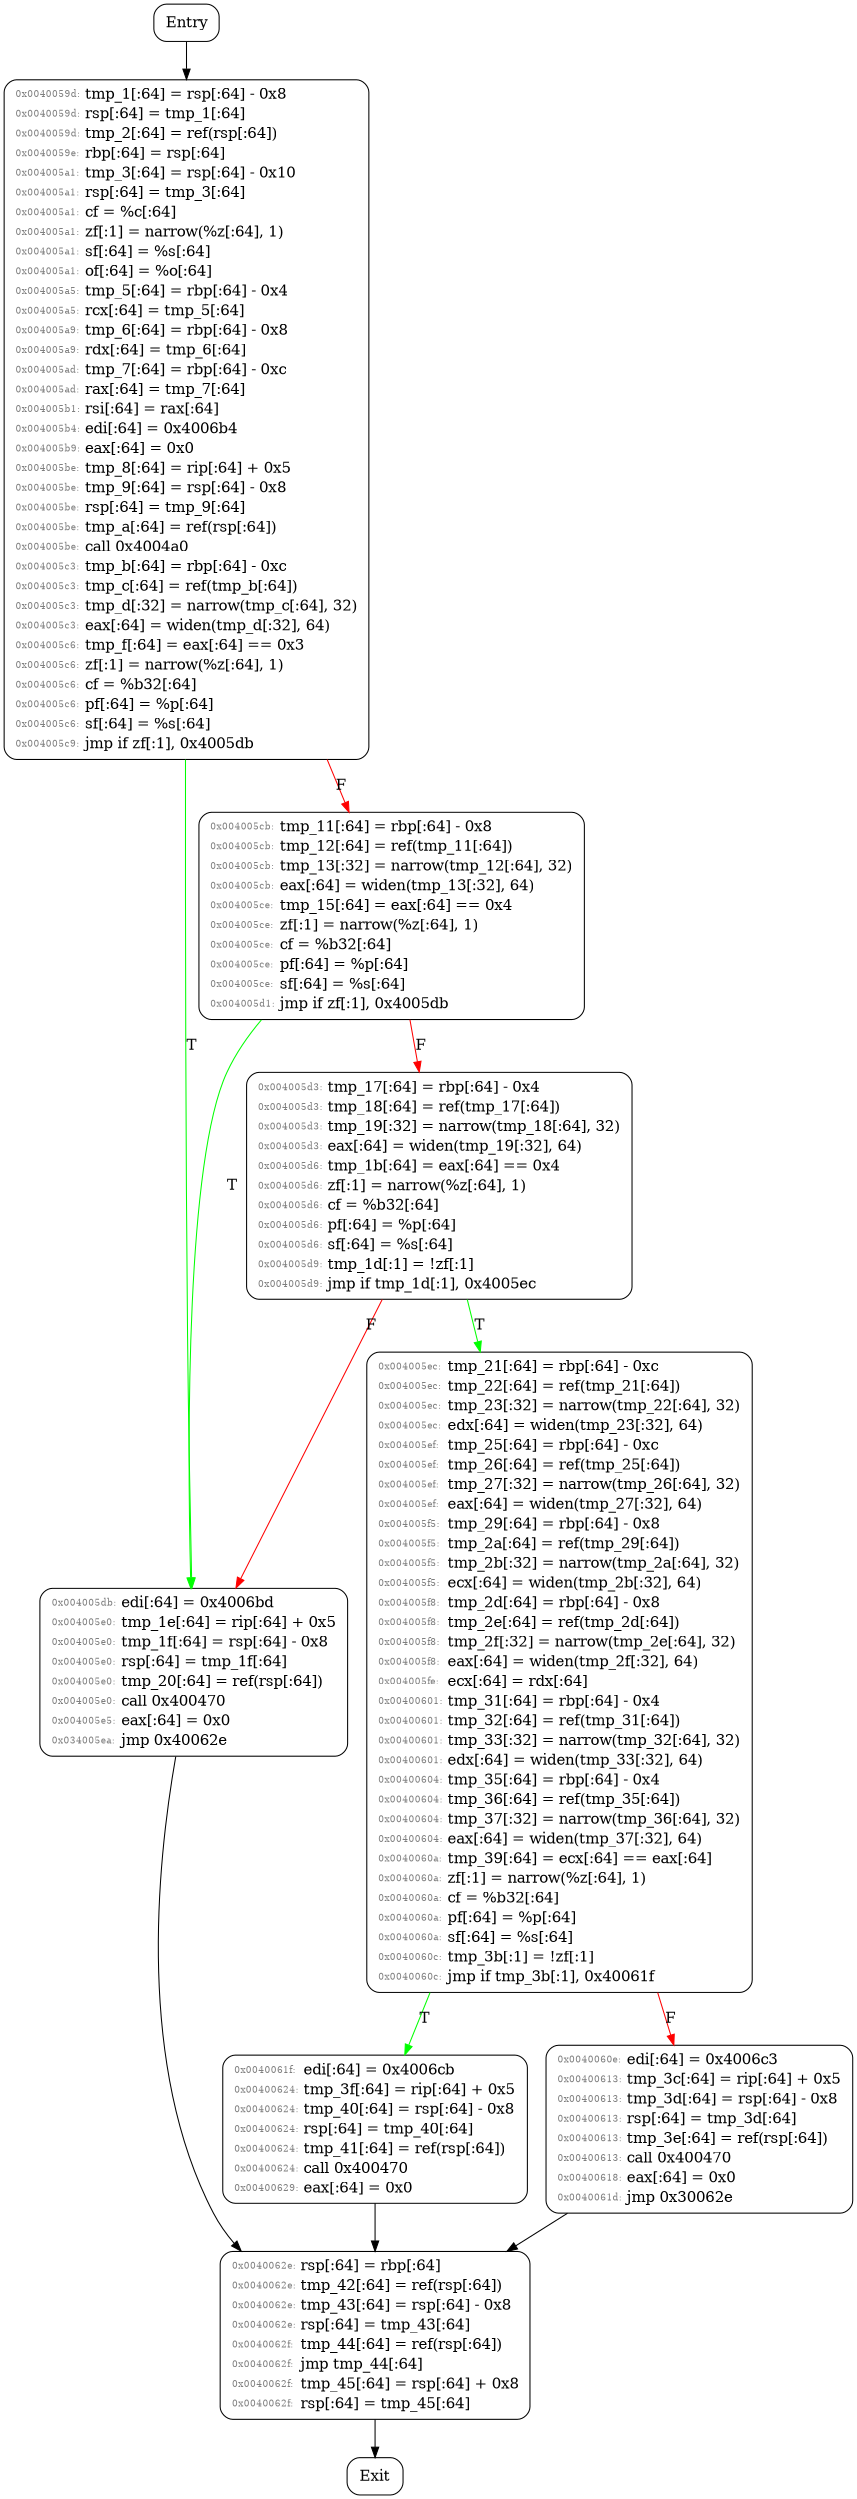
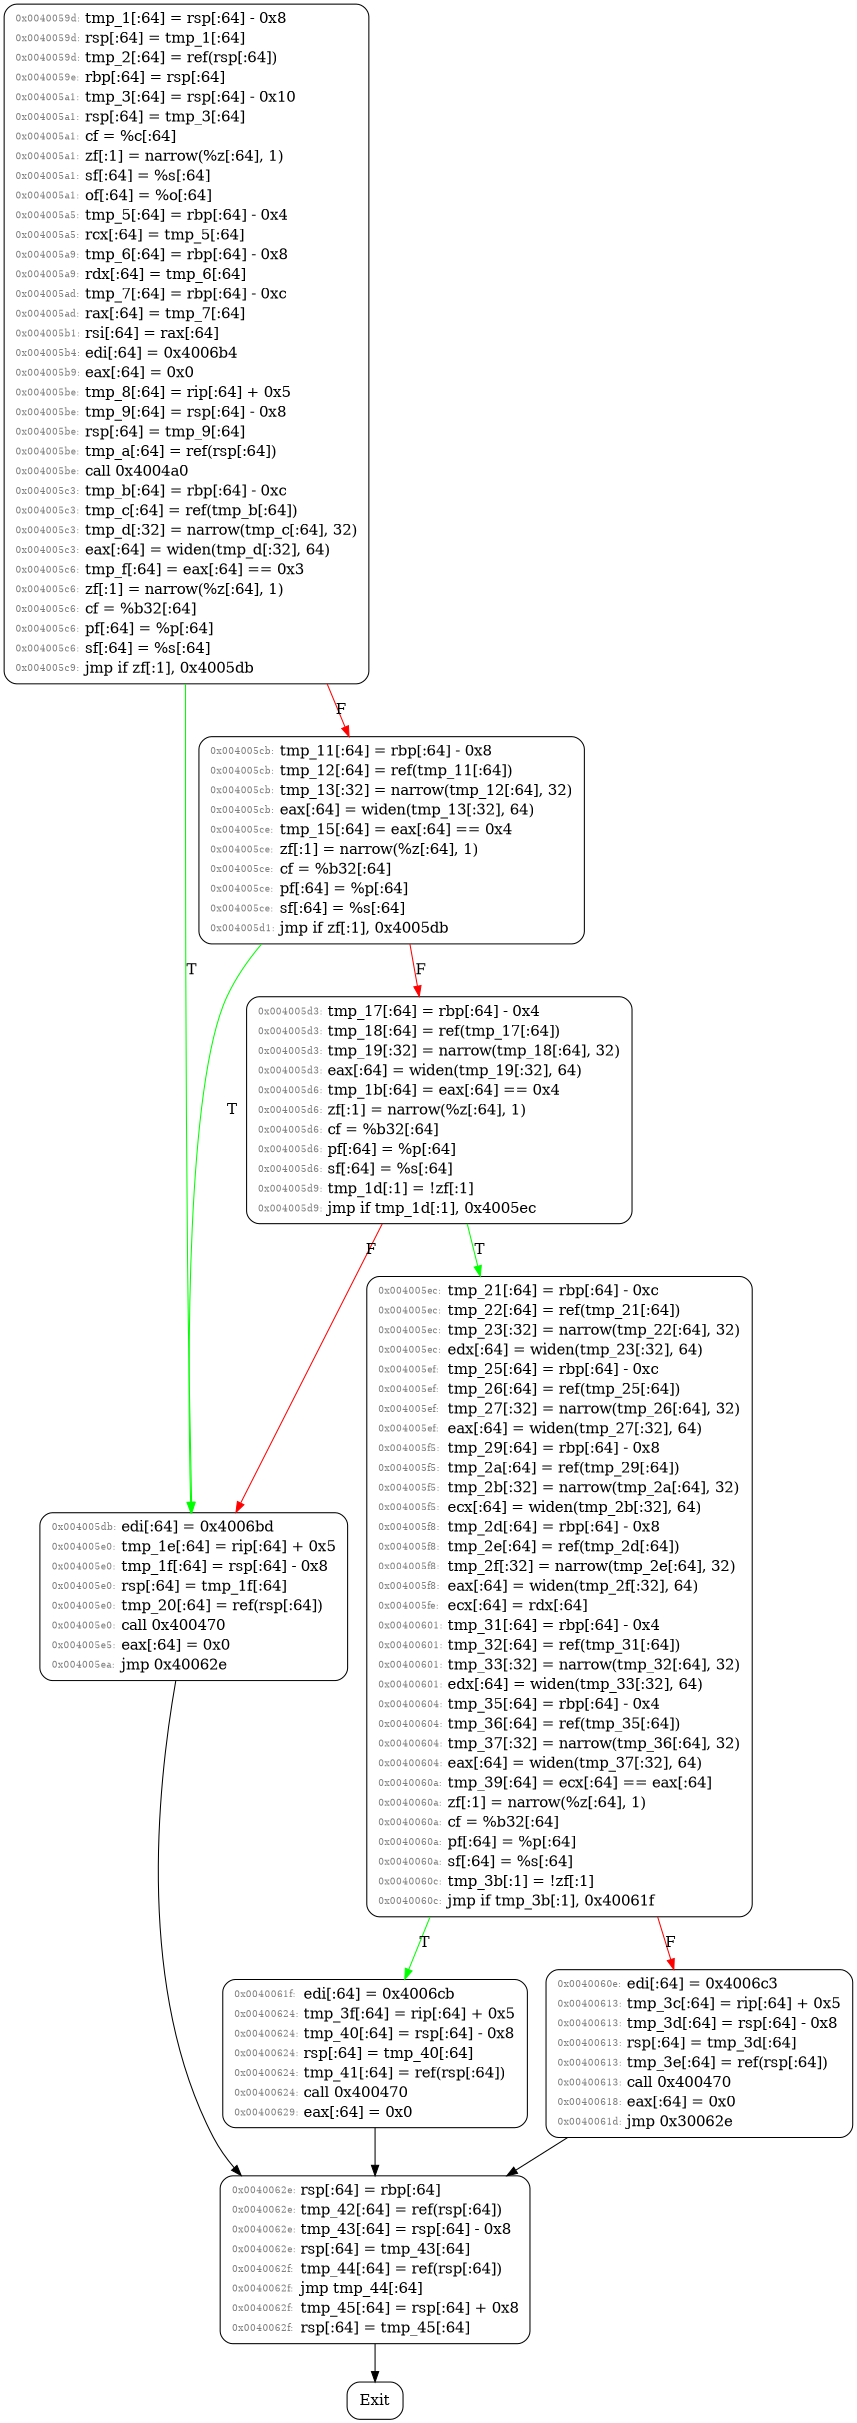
  digraph {
    splines=true
    node [color=black shape=box style=rounded]
    edge [color=black dir=forward]
-   n1 [label=<<table border="0" cellborder="0" cellpadding="1"><tr><td>Entry</td></tr></table>>]
    n2 [label=<<table border="0" cellborder="0" cellpadding="1"><tr><td align="left" cellspacing="1"><font color="grey50"             point-size="9">0x0040059d:</font></td><td align="left">tmp_1[:64] = rsp[:64] - 0x8</td></tr><tr><td align="left" cellspacing="1"><font color="grey50"             point-size="9">0x0040059d:</font></td><td align="left">rsp[:64] = tmp_1[:64]</td></tr><tr><td align="left" cellspacing="1"><font color="grey50"             point-size="9">0x0040059d:</font></td><td align="left">tmp_2[:64] = ref(rsp[:64])</td></tr><tr><td align="left" cellspacing="1"><font color="grey50"             point-size="9">0x0040059e:</font></td><td align="left">rbp[:64] = rsp[:64]</td></tr><tr><td align="left" cellspacing="1"><font color="grey50"             point-size="9">0x004005a1:</font></td><td align="left">tmp_3[:64] = rsp[:64] - 0x10</td></tr><tr><td align="left" cellspacing="1"><font color="grey50"             point-size="9">0x004005a1:</font></td><td align="left">rsp[:64] = tmp_3[:64]</td></tr><tr><td align="left" cellspacing="1"><font color="grey50"             point-size="9">0x004005a1:</font></td><td align="left">cf = %c[:64]</td></tr><tr><td align="left" cellspacing="1"><font color="grey50"             point-size="9">0x004005a1:</font></td><td align="left">zf[:1] = narrow(%z[:64], 1)</td></tr><tr><td align="left" cellspacing="1"><font color="grey50"             point-size="9">0x004005a1:</font></td><td align="left">sf[:64] = %s[:64]</td></tr><tr><td align="left" cellspacing="1"><font color="grey50"             point-size="9">0x004005a1:</font></td><td align="left">of[:64] = %o[:64]</td></tr><tr><td align="left" cellspacing="1"><font color="grey50"             point-size="9">0x004005a5:</font></td><td align="left">tmp_5[:64] = rbp[:64] - 0x4</td></tr><tr><td align="left" cellspacing="1"><font color="grey50"             point-size="9">0x004005a5:</font></td><td align="left">rcx[:64] = tmp_5[:64]</td></tr><tr><td align="left" cellspacing="1"><font color="grey50"             point-size="9">0x004005a9:</font></td><td align="left">tmp_6[:64] = rbp[:64] - 0x8</td></tr><tr><td align="left" cellspacing="1"><font color="grey50"             point-size="9">0x004005a9:</font></td><td align="left">rdx[:64] = tmp_6[:64]</td></tr><tr><td align="left" cellspacing="1"><font color="grey50"             point-size="9">0x004005ad:</font></td><td align="left">tmp_7[:64] = rbp[:64] - 0xc</td></tr><tr><td align="left" cellspacing="1"><font color="grey50"             point-size="9">0x004005ad:</font></td><td align="left">rax[:64] = tmp_7[:64]</td></tr><tr><td align="left" cellspacing="1"><font color="grey50"             point-size="9">0x004005b1:</font></td><td align="left">rsi[:64] = rax[:64]</td></tr><tr><td align="left" cellspacing="1"><font color="grey50"             point-size="9">0x004005b4:</font></td><td align="left">edi[:64] = 0x4006b4</td></tr><tr><td align="left" cellspacing="1"><font color="grey50"             point-size="9">0x004005b9:</font></td><td align="left">eax[:64] = 0x0</td></tr><tr><td align="left" cellspacing="1"><font color="grey50"             point-size="9">0x004005be:</font></td><td align="left">tmp_8[:64] = rip[:64] + 0x5</td></tr><tr><td align="left" cellspacing="1"><font color="grey50"             point-size="9">0x004005be:</font></td><td align="left">tmp_9[:64] = rsp[:64] - 0x8</td></tr><tr><td align="left" cellspacing="1"><font color="grey50"             point-size="9">0x004005be:</font></td><td align="left">rsp[:64] = tmp_9[:64]</td></tr><tr><td align="left" cellspacing="1"><font color="grey50"             point-size="9">0x004005be:</font></td><td align="left">tmp_a[:64] = ref(rsp[:64])</td></tr><tr><td align="left" cellspacing="1"><font color="grey50"             point-size="9">0x004005be:</font></td><td align="left">call 0x4004a0</td></tr><tr><td align="left" cellspacing="1"><font color="grey50"             point-size="9">0x004005c3:</font></td><td align="left">tmp_b[:64] = rbp[:64] - 0xc</td></tr><tr><td align="left" cellspacing="1"><font color="grey50"             point-size="9">0x004005c3:</font></td><td align="left">tmp_c[:64] = ref(tmp_b[:64])</td></tr><tr><td align="left" cellspacing="1"><font color="grey50"             point-size="9">0x004005c3:</font></td><td align="left">tmp_d[:32] = narrow(tmp_c[:64], 32)</td></tr><tr><td align="left" cellspacing="1"><font color="grey50"             point-size="9">0x004005c3:</font></td><td align="left">eax[:64] = widen(tmp_d[:32], 64)</td></tr><tr><td align="left" cellspacing="1"><font color="grey50"             point-size="9">0x004005c6:</font></td><td align="left">tmp_f[:64] = eax[:64] == 0x3</td></tr><tr><td align="left" cellspacing="1"><font color="grey50"             point-size="9">0x004005c6:</font></td><td align="left">zf[:1] = narrow(%z[:64], 1)</td></tr><tr><td align="left" cellspacing="1"><font color="grey50"             point-size="9">0x004005c6:</font></td><td align="left">cf = %b32[:64]</td></tr><tr><td align="left" cellspacing="1"><font color="grey50"             point-size="9">0x004005c6:</font></td><td align="left">pf[:64] = %p[:64]</td></tr><tr><td align="left" cellspacing="1"><font color="grey50"             point-size="9">0x004005c6:</font></td><td align="left">sf[:64] = %s[:64]</td></tr><tr><td align="left" cellspacing="1"><font color="grey50"             point-size="9">0x004005c9:</font></td><td align="left">jmp if zf[:1], 0x4005db</td></tr></table>>]
-   n3 [label=<<table border="0" cellborder="0" cellpadding="1"><tr><td align="left" cellspacing="1"><font color="grey50"             point-size="9">0x004005db:</font></td><td align="left">edi[:64] = 0x4006bd</td></tr><tr><td align="left" cellspacing="1"><font color="grey50"             point-size="9">0x004005e0:</font></td><td align="left">tmp_1e[:64] = rip[:64] + 0x5</td></tr><tr><td align="left" cellspacing="1"><font color="grey50"             point-size="9">0x004005e0:</font></td><td align="left">tmp_1f[:64] = rsp[:64] - 0x8</td></tr><tr><td align="left" cellspacing="1"><font color="grey50"             point-size="9">0x004005e0:</font></td><td align="left">rsp[:64] = tmp_1f[:64]</td></tr><tr><td align="left" cellspacing="1"><font color="grey50"             point-size="9">0x004005e0:</font></td><td align="left">tmp_20[:64] = ref(rsp[:64])</td></tr><tr><td align="left" cellspacing="1"><font color="grey50"             point-size="9">0x004005e0:</font></td><td align="left">call 0x400470</td></tr><tr><td align="left" cellspacing="1"><font color="grey50"             point-size="9">0x004005e5:</font></td><td align="left">eax[:64] = 0x0</td></tr><tr><td align="left" cellspacing="1"><font color="grey50"             point-size="9">0x034005ea:</font></td><td align="left">jmp 0x40062e</td></tr></table>>]
+   n3 [label=<<table border="0" cellborder="0" cellpadding="1"><tr><td align="left" cellspacing="1"><font color="grey50"             point-size="9">0x004005db:</font></td><td align="left">edi[:64] = 0x4006bd</td></tr><tr><td align="left" cellspacing="1"><font color="grey50"             point-size="9">0x004005e0:</font></td><td align="left">tmp_1e[:64] = rip[:64] + 0x5</td></tr><tr><td align="left" cellspacing="1"><font color="grey50"             point-size="9">0x004005e0:</font></td><td align="left">tmp_1f[:64] = rsp[:64] - 0x8</td></tr><tr><td align="left" cellspacing="1"><font color="grey50"             point-size="9">0x004005e0:</font></td><td align="left">rsp[:64] = tmp_1f[:64]</td></tr><tr><td align="left" cellspacing="1"><font color="grey50"             point-size="9">0x004005e0:</font></td><td align="left">tmp_20[:64] = ref(rsp[:64])</td></tr><tr><td align="left" cellspacing="1"><font color="grey50"             point-size="9">0x004005e0:</font></td><td align="left">call 0x400470</td></tr><tr><td align="left" cellspacing="1"><font color="grey50"             point-size="9">0x004005e5:</font></td><td align="left">eax[:64] = 0x0</td></tr><tr><td align="left" cellspacing="1"><font color="grey50"             point-size="9">0x004005ea:</font></td><td align="left">jmp 0x40062e</td></tr></table>>]
    n4 [label=<<table border="0" cellborder="0" cellpadding="1"><tr><td align="left" cellspacing="1"><font color="grey50"             point-size="9">0x004005cb:</font></td><td align="left">tmp_11[:64] = rbp[:64] - 0x8</td></tr><tr><td align="left" cellspacing="1"><font color="grey50"             point-size="9">0x004005cb:</font></td><td align="left">tmp_12[:64] = ref(tmp_11[:64])</td></tr><tr><td align="left" cellspacing="1"><font color="grey50"             point-size="9">0x004005cb:</font></td><td align="left">tmp_13[:32] = narrow(tmp_12[:64], 32)</td></tr><tr><td align="left" cellspacing="1"><font color="grey50"             point-size="9">0x004005cb:</font></td><td align="left">eax[:64] = widen(tmp_13[:32], 64)</td></tr><tr><td align="left" cellspacing="1"><font color="grey50"             point-size="9">0x004005ce:</font></td><td align="left">tmp_15[:64] = eax[:64] == 0x4</td></tr><tr><td align="left" cellspacing="1"><font color="grey50"             point-size="9">0x004005ce:</font></td><td align="left">zf[:1] = narrow(%z[:64], 1)</td></tr><tr><td align="left" cellspacing="1"><font color="grey50"             point-size="9">0x004005ce:</font></td><td align="left">cf = %b32[:64]</td></tr><tr><td align="left" cellspacing="1"><font color="grey50"             point-size="9">0x004005ce:</font></td><td align="left">pf[:64] = %p[:64]</td></tr><tr><td align="left" cellspacing="1"><font color="grey50"             point-size="9">0x004005ce:</font></td><td align="left">sf[:64] = %s[:64]</td></tr><tr><td align="left" cellspacing="1"><font color="grey50"             point-size="9">0x004005d1:</font></td><td align="left">jmp if zf[:1], 0x4005db</td></tr></table>>]
    n5 [label=<<table border="0" cellborder="0" cellpadding="1"><tr><td>Exit</td></tr></table>>]
    n6 [label=<<table border="0" cellborder="0" cellpadding="1"><tr><td align="left" cellspacing="1"><font color="grey50"             point-size="9">0x0040062e:</font></td><td align="left">rsp[:64] = rbp[:64]</td></tr><tr><td align="left" cellspacing="1"><font color="grey50"             point-size="9">0x0040062e:</font></td><td align="left">tmp_42[:64] = ref(rsp[:64])</td></tr><tr><td align="left" cellspacing="1"><font color="grey50"             point-size="9">0x0040062e:</font></td><td align="left">tmp_43[:64] = rsp[:64] - 0x8</td></tr><tr><td align="left" cellspacing="1"><font color="grey50"             point-size="9">0x0040062e:</font></td><td align="left">rsp[:64] = tmp_43[:64]</td></tr><tr><td align="left" cellspacing="1"><font color="grey50"             point-size="9">0x0040062f:</font></td><td align="left">tmp_44[:64] = ref(rsp[:64])</td></tr><tr><td align="left" cellspacing="1"><font color="grey50"             point-size="9">0x0040062f:</font></td><td align="left">jmp tmp_44[:64]</td></tr><tr><td align="left" cellspacing="1"><font color="grey50"             point-size="9">0x0040062f:</font></td><td align="left">tmp_45[:64] = rsp[:64] + 0x8</td></tr><tr><td align="left" cellspacing="1"><font color="grey50"             point-size="9">0x0040062f:</font></td><td align="left">rsp[:64] = tmp_45[:64]</td></tr></table>>]
    n7 [label=<<table border="0" cellborder="0" cellpadding="1"><tr><td align="left" cellspacing="1"><font color="grey50"             point-size="9">0x004005d3:</font></td><td align="left">tmp_17[:64] = rbp[:64] - 0x4</td></tr><tr><td align="left" cellspacing="1"><font color="grey50"             point-size="9">0x004005d3:</font></td><td align="left">tmp_18[:64] = ref(tmp_17[:64])</td></tr><tr><td align="left" cellspacing="1"><font color="grey50"             point-size="9">0x004005d3:</font></td><td align="left">tmp_19[:32] = narrow(tmp_18[:64], 32)</td></tr><tr><td align="left" cellspacing="1"><font color="grey50"             point-size="9">0x004005d3:</font></td><td align="left">eax[:64] = widen(tmp_19[:32], 64)</td></tr><tr><td align="left" cellspacing="1"><font color="grey50"             point-size="9">0x004005d6:</font></td><td align="left">tmp_1b[:64] = eax[:64] == 0x4</td></tr><tr><td align="left" cellspacing="1"><font color="grey50"             point-size="9">0x004005d6:</font></td><td align="left">zf[:1] = narrow(%z[:64], 1)</td></tr><tr><td align="left" cellspacing="1"><font color="grey50"             point-size="9">0x004005d6:</font></td><td align="left">cf = %b32[:64]</td></tr><tr><td align="left" cellspacing="1"><font color="grey50"             point-size="9">0x004005d6:</font></td><td align="left">pf[:64] = %p[:64]</td></tr><tr><td align="left" cellspacing="1"><font color="grey50"             point-size="9">0x004005d6:</font></td><td align="left">sf[:64] = %s[:64]</td></tr><tr><td align="left" cellspacing="1"><font color="grey50"             point-size="9">0x004005d9:</font></td><td align="left">tmp_1d[:1] = !zf[:1]</td></tr><tr><td align="left" cellspacing="1"><font color="grey50"             point-size="9">0x004005d9:</font></td><td align="left">jmp if tmp_1d[:1], 0x4005ec</td></tr></table>>]
    n8 [label=<<table border="0" cellborder="0" cellpadding="1"><tr><td align="left" cellspacing="1"><font color="grey50"             point-size="9">0x004005ec:</font></td><td align="left">tmp_21[:64] = rbp[:64] - 0xc</td></tr><tr><td align="left" cellspacing="1"><font color="grey50"             point-size="9">0x004005ec:</font></td><td align="left">tmp_22[:64] = ref(tmp_21[:64])</td></tr><tr><td align="left" cellspacing="1"><font color="grey50"             point-size="9">0x004005ec:</font></td><td align="left">tmp_23[:32] = narrow(tmp_22[:64], 32)</td></tr><tr><td align="left" cellspacing="1"><font color="grey50"             point-size="9">0x004005ec:</font></td><td align="left">edx[:64] = widen(tmp_23[:32], 64)</td></tr><tr><td align="left" cellspacing="1"><font color="grey50"             point-size="9">0x004005ef:</font></td><td align="left">tmp_25[:64] = rbp[:64] - 0xc</td></tr><tr><td align="left" cellspacing="1"><font color="grey50"             point-size="9">0x004005ef:</font></td><td align="left">tmp_26[:64] = ref(tmp_25[:64])</td></tr><tr><td align="left" cellspacing="1"><font color="grey50"             point-size="9">0x004005ef:</font></td><td align="left">tmp_27[:32] = narrow(tmp_26[:64], 32)</td></tr><tr><td align="left" cellspacing="1"><font color="grey50"             point-size="9">0x004005ef:</font></td><td align="left">eax[:64] = widen(tmp_27[:32], 64)</td></tr><tr><td align="left" cellspacing="1"><font color="grey50"             point-size="9">0x004005f5:</font></td><td align="left">tmp_29[:64] = rbp[:64] - 0x8</td></tr><tr><td align="left" cellspacing="1"><font color="grey50"             point-size="9">0x004005f5:</font></td><td align="left">tmp_2a[:64] = ref(tmp_29[:64])</td></tr><tr><td align="left" cellspacing="1"><font color="grey50"             point-size="9">0x004005f5:</font></td><td align="left">tmp_2b[:32] = narrow(tmp_2a[:64], 32)</td></tr><tr><td align="left" cellspacing="1"><font color="grey50"             point-size="9">0x004005f5:</font></td><td align="left">ecx[:64] = widen(tmp_2b[:32], 64)</td></tr><tr><td align="left" cellspacing="1"><font color="grey50"             point-size="9">0x004005f8:</font></td><td align="left">tmp_2d[:64] = rbp[:64] - 0x8</td></tr><tr><td align="left" cellspacing="1"><font color="grey50"             point-size="9">0x004005f8:</font></td><td align="left">tmp_2e[:64] = ref(tmp_2d[:64])</td></tr><tr><td align="left" cellspacing="1"><font color="grey50"             point-size="9">0x004005f8:</font></td><td align="left">tmp_2f[:32] = narrow(tmp_2e[:64], 32)</td></tr><tr><td align="left" cellspacing="1"><font color="grey50"             point-size="9">0x004005f8:</font></td><td align="left">eax[:64] = widen(tmp_2f[:32], 64)</td></tr><tr><td align="left" cellspacing="1"><font color="grey50"             point-size="9">0x004005fe:</font></td><td align="left">ecx[:64] = rdx[:64]</td></tr><tr><td align="left" cellspacing="1"><font color="grey50"             point-size="9">0x00400601:</font></td><td align="left">tmp_31[:64] = rbp[:64] - 0x4</td></tr><tr><td align="left" cellspacing="1"><font color="grey50"             point-size="9">0x00400601:</font></td><td align="left">tmp_32[:64] = ref(tmp_31[:64])</td></tr><tr><td align="left" cellspacing="1"><font color="grey50"             point-size="9">0x00400601:</font></td><td align="left">tmp_33[:32] = narrow(tmp_32[:64], 32)</td></tr><tr><td align="left" cellspacing="1"><font color="grey50"             point-size="9">0x00400601:</font></td><td align="left">edx[:64] = widen(tmp_33[:32], 64)</td></tr><tr><td align="left" cellspacing="1"><font color="grey50"             point-size="9">0x00400604:</font></td><td align="left">tmp_35[:64] = rbp[:64] - 0x4</td></tr><tr><td align="left" cellspacing="1"><font color="grey50"             point-size="9">0x00400604:</font></td><td align="left">tmp_36[:64] = ref(tmp_35[:64])</td></tr><tr><td align="left" cellspacing="1"><font color="grey50"             point-size="9">0x00400604:</font></td><td align="left">tmp_37[:32] = narrow(tmp_36[:64], 32)</td></tr><tr><td align="left" cellspacing="1"><font color="grey50"             point-size="9">0x00400604:</font></td><td align="left">eax[:64] = widen(tmp_37[:32], 64)</td></tr><tr><td align="left" cellspacing="1"><font color="grey50"             point-size="9">0x0040060a:</font></td><td align="left">tmp_39[:64] = ecx[:64] == eax[:64]</td></tr><tr><td align="left" cellspacing="1"><font color="grey50"             point-size="9">0x0040060a:</font></td><td align="left">zf[:1] = narrow(%z[:64], 1)</td></tr><tr><td align="left" cellspacing="1"><font color="grey50"             point-size="9">0x0040060a:</font></td><td align="left">cf = %b32[:64]</td></tr><tr><td align="left" cellspacing="1"><font color="grey50"             point-size="9">0x0040060a:</font></td><td align="left">pf[:64] = %p[:64]</td></tr><tr><td align="left" cellspacing="1"><font color="grey50"             point-size="9">0x0040060a:</font></td><td align="left">sf[:64] = %s[:64]</td></tr><tr><td align="left" cellspacing="1"><font color="grey50"             point-size="9">0x0040060c:</font></td><td align="left">tmp_3b[:1] = !zf[:1]</td></tr><tr><td align="left" cellspacing="1"><font color="grey50"             point-size="9">0x0040060c:</font></td><td align="left">jmp if tmp_3b[:1], 0x40061f</td></tr></table>>]
    n9 [label=<<table border="0" cellborder="0" cellpadding="1"><tr><td align="left" cellspacing="1"><font color="grey50"             point-size="9">0x0040061f:</font></td><td align="left">edi[:64] = 0x4006cb</td></tr><tr><td align="left" cellspacing="1"><font color="grey50"             point-size="9">0x00400624:</font></td><td align="left">tmp_3f[:64] = rip[:64] + 0x5</td></tr><tr><td align="left" cellspacing="1"><font color="grey50"             point-size="9">0x00400624:</font></td><td align="left">tmp_40[:64] = rsp[:64] - 0x8</td></tr><tr><td align="left" cellspacing="1"><font color="grey50"             point-size="9">0x00400624:</font></td><td align="left">rsp[:64] = tmp_40[:64]</td></tr><tr><td align="left" cellspacing="1"><font color="grey50"             point-size="9">0x00400624:</font></td><td align="left">tmp_41[:64] = ref(rsp[:64])</td></tr><tr><td align="left" cellspacing="1"><font color="grey50"             point-size="9">0x00400624:</font></td><td align="left">call 0x400470</td></tr><tr><td align="left" cellspacing="1"><font color="grey50"             point-size="9">0x00400629:</font></td><td align="left">eax[:64] = 0x0</td></tr></table>>]
    n10 [label=<<table border="0" cellborder="0" cellpadding="1"><tr><td align="left" cellspacing="1"><font color="grey50"             point-size="9">0x0040060e:</font></td><td align="left">edi[:64] = 0x4006c3</td></tr><tr><td align="left" cellspacing="1"><font color="grey50"             point-size="9">0x00400613:</font></td><td align="left">tmp_3c[:64] = rip[:64] + 0x5</td></tr><tr><td align="left" cellspacing="1"><font color="grey50"             point-size="9">0x00400613:</font></td><td align="left">tmp_3d[:64] = rsp[:64] - 0x8</td></tr><tr><td align="left" cellspacing="1"><font color="grey50"             point-size="9">0x00400613:</font></td><td align="left">rsp[:64] = tmp_3d[:64]</td></tr><tr><td align="left" cellspacing="1"><font color="grey50"             point-size="9">0x00400613:</font></td><td align="left">tmp_3e[:64] = ref(rsp[:64])</td></tr><tr><td align="left" cellspacing="1"><font color="grey50"             point-size="9">0x00400613:</font></td><td align="left">call 0x400470</td></tr><tr><td align="left" cellspacing="1"><font color="grey50"             point-size="9">0x00400618:</font></td><td align="left">eax[:64] = 0x0</td></tr><tr><td align="left" cellspacing="1"><font color="grey50"             point-size="9">0x0040061d:</font></td><td align="left">jmp 0x30062e</td></tr></table>>]
-   n1 -> n2
    n2 -> n3 [color=green label=T]
    n2 -> n4 [color=red label=F]
    n3 -> n6
    n4 -> n3 [color=green label=T]
    n4 -> n7 [color=red label=F]
    n6 -> n5
    n7 -> n3 [color=red label=F]
    n7 -> n8 [color=green label=T]
    n8 -> n9 [color=green label=T]
    n8 -> n10 [color=red label=F]
    n9 -> n6
    n10 -> n6
  }
